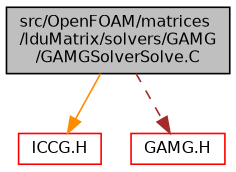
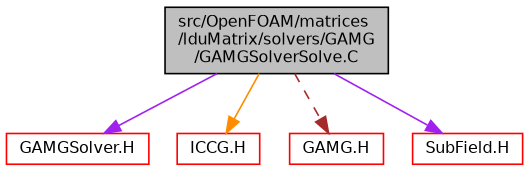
  digraph {
    node [color=red fontname=Helvetica fontsize=10 shape=record]
    edge [color=purple fontname=Helvetica fontsize=10 labelfontname=Helvetica labelfontsize=10 style=solid]
    n1 [color=black fillcolor=grey75 fontcolor=black height=0.2 label="src/OpenFOAM/matrices\l/lduMatrix/solvers/GAMG\l/GAMGSolverSolve.C" style=filled width=0.4]
+   n2 [height=0.2 label="GAMGSolver.H" width=0.4]
    n3 [height=0.2 label="ICCG.H" width=0.4]
    n4 [height=0.2 label="GAMG.H" width=0.4]
+   n5 [height=0.2 label="SubField.H" width=0.4]
+   n1 -> n2
    n1 -> n3 [color=darkorange]
    n1 -> n4 [color=brown style=dashed]
+   n1 -> n5
  }
